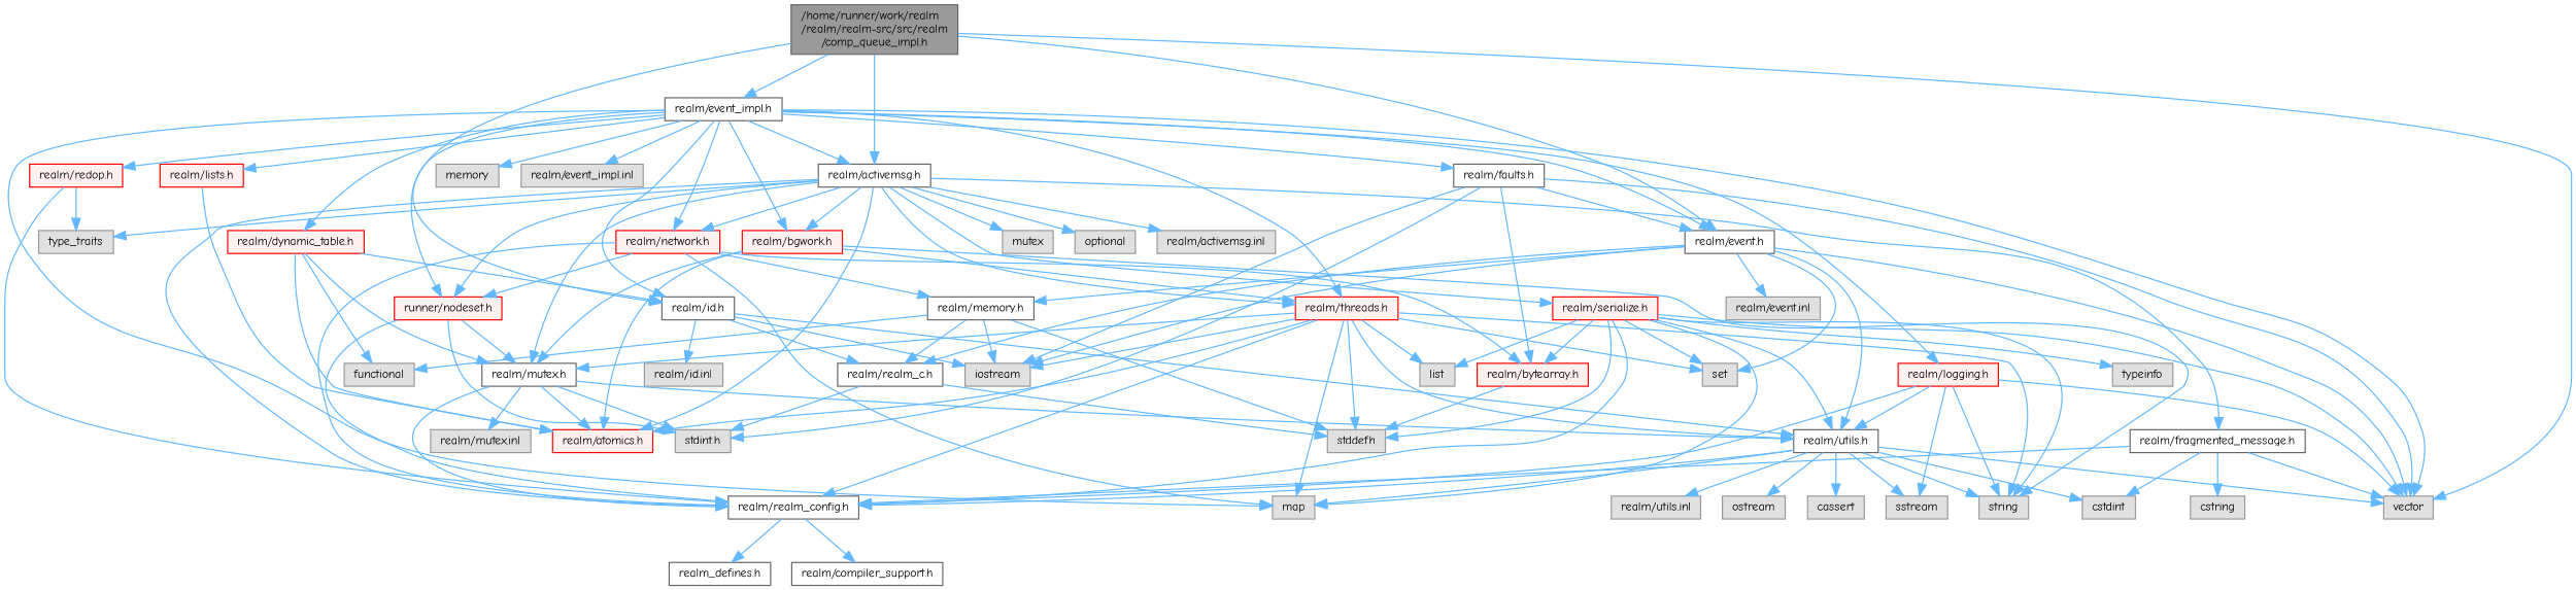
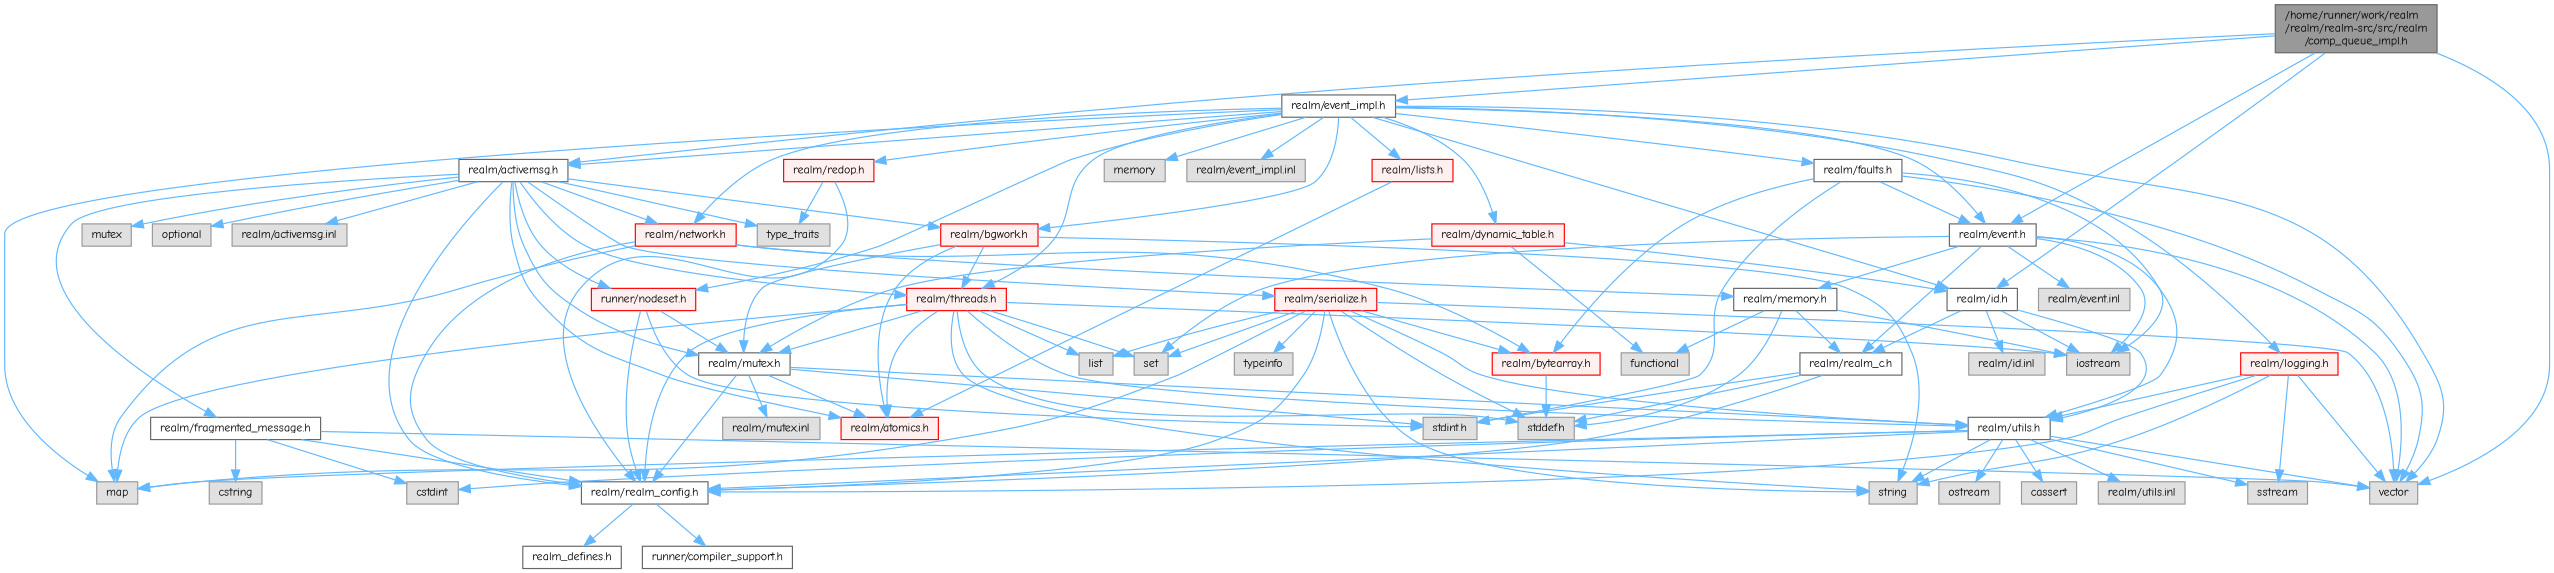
  digraph {
    fontname="Comic Neue"
    node [color=grey60 fillcolor="#E0E0E0" fontname="Comic Neue" fontsize=10 shape=box style=filled]
    edge [color=steelblue1 fontname="Comic Neue" fontsize=10 labelfontname=Helvetica labelfontsize=10 style=solid]
    n1 [color=gray40 fillcolor=grey60 fontcolor=black height=0.2 label="/home/runner/work/realm\l/realm/realm-src/src/realm\l/comp_queue_impl.h" width=0.4]
    n2 [color=grey40 fillcolor=white height=0.2 label="realm/event.h" width=0.4]
    n3 [height=0.2 label=vector width=0.4]
    n4 [color=grey40 fillcolor=white height=0.2 label="realm/id.h" width=0.4]
    n5 [color=grey40 fillcolor=white height=0.2 label="realm/activemsg.h" width=0.4]
    n6 [color=grey40 fillcolor=white height=0.2 label="realm/event_impl.h" width=0.4]
    n7 [color=grey40 fillcolor=white height=0.2 label="realm/realm_c.h" width=0.4]
    n8 [color=grey40 fillcolor=white height=0.2 label="realm/utils.h" width=0.4]
    n9 [color=grey40 fillcolor=white height=0.2 label="realm/memory.h" width=0.4]
    n10 [height=0.2 label=iostream width=0.4]
    n11 [height=0.2 label=set width=0.4]
    n12 [height=0.2 label="realm/event.inl" width=0.4]
    n13 [height=0.2 label="realm/id.inl" width=0.4]
    n14 [color=grey40 fillcolor=white height=0.2 label="realm/realm_config.h" width=0.4]
    n15 [color=grey40 fillcolor=white height=0.2 label="realm/fragmented_message.h" width=0.4]
    n16 [color=grey40 fillcolor=white height=0.2 label="realm/mutex.h" width=0.4]
    n17 [color=red fillcolor="#FFF0F0" height=0.2 label="realm/atomics.h" width=0.4]
    n18 [color=red fillcolor="#FFF0F0" height=0.2 label="realm/serialize.h" width=0.4]
    n19 [color=red fillcolor="#FFF0F0" height=0.2 label="runner/nodeset.h" width=0.4]
    n20 [color=red fillcolor="#FFF0F0" height=0.2 label="realm/network.h" width=0.4]
    n21 [color=red fillcolor="#FFF0F0" height=0.2 label="realm/threads.h" width=0.4]
    n22 [color=red fillcolor="#FFF0F0" height=0.2 label="realm/bgwork.h" width=0.4]
    n23 [height=0.2 label=type_traits width=0.4]
    n24 [height=0.2 label=mutex width=0.4]
    n25 [height=0.2 label=optional width=0.4]
    n26 [height=0.2 label="realm/activemsg.inl" width=0.4]
    n27 [height=0.2 label=map width=0.4]
    n28 [color=grey40 fillcolor=white height=0.2 label="realm/faults.h" width=0.4]
    n29 [color=red fillcolor="#FFF0F0" height=0.2 label="realm/lists.h" width=0.4]
    n30 [color=red fillcolor="#FFF0F0" height=0.2 label="realm/logging.h" width=0.4]
    n31 [color=red fillcolor="#FFF0F0" height=0.2 label="realm/redop.h" width=0.4]
    n32 [color=red fillcolor="#FFF0F0" height=0.2 label="realm/dynamic_table.h" width=0.4]
    n33 [height=0.2 label=memory width=0.4]
    n34 [height=0.2 label="realm/event_impl.inl" width=0.4]
    n35 [height=0.2 label="stddef.h" width=0.4]
    n36 [height=0.2 label="stdint.h" width=0.4]
    n37 [height=0.2 label=string width=0.4]
    n38 [height=0.2 label=ostream width=0.4]
    n39 [height=0.2 label=cassert width=0.4]
    n40 [height=0.2 label=cstdint width=0.4]
    n41 [height=0.2 label=sstream width=0.4]
    n42 [height=0.2 label="realm/utils.inl" width=0.4]
    n43 [height=0.2 label=functional width=0.4]
    n44 [color=grey40 fillcolor=white height=0.2 label="realm_defines.h" width=0.4]
-   n45 [color=grey40 fillcolor=white height=0.2 label="realm/compiler_support.h" width=0.4]
+   n45 [color=grey40 fillcolor=white height=0.2 label="runner/compiler_support.h" width=0.4]
    n46 [height=0.2 label=cstring width=0.4]
    n47 [height=0.2 label="realm/mutex.inl" width=0.4]
    n48 [color=red fillcolor="#FFF0F0" height=0.2 label="realm/bytearray.h" width=0.4]
    n49 [height=0.2 label=list width=0.4]
    n50 [height=0.2 label=typeinfo width=0.4]
    n1 -> n2
    n1 -> n3
    n1 -> n4
    n1 -> n5
    n1 -> n6
    n2 -> n3
    n2 -> n7
    n2 -> n8
    n2 -> n9
    n2 -> n10
    n2 -> n11
    n2 -> n12
    n4 -> n7
    n4 -> n8
    n4 -> n10
    n4 -> n13
    n5 -> n14
    n5 -> n15
    n5 -> n16
    n5 -> n17
    n5 -> n18
    n5 -> n19
    n5 -> n20
    n5 -> n21
    n5 -> n22
    n5 -> n23
    n5 -> n24
    n5 -> n25
    n5 -> n26
    n6 -> n2
    n6 -> n3
    n6 -> n4
    n6 -> n5
    n6 -> n19
    n6 -> n20
    n6 -> n21
    n6 -> n22
    n6 -> n27
    n6 -> n28
    n6 -> n29
    n6 -> n30
    n6 -> n31
    n6 -> n32
    n6 -> n33
    n6 -> n34
+   n7 -> n14
    n7 -> n35
    n7 -> n36
    n8 -> n3
    n8 -> n14
    n8 -> n27
    n8 -> n37
    n8 -> n38
    n8 -> n39
    n8 -> n40
    n8 -> n41
    n8 -> n42
    n9 -> n7
    n9 -> n10
    n9 -> n35
    n9 -> n43
    n14 -> n44
    n14 -> n45
    n15 -> n3
    n15 -> n14
    n15 -> n40
    n15 -> n46
    n16 -> n8
    n16 -> n14
    n16 -> n17
    n16 -> n36
    n16 -> n47
    n18 -> n3
    n18 -> n8
    n18 -> n11
    n18 -> n14
    n18 -> n27
    n18 -> n35
    n18 -> n37
    n18 -> n48
    n18 -> n49
    n18 -> n50
    n19 -> n14
    n19 -> n16
    n19 -> n36
    n20 -> n9
    n20 -> n14
-   n20 -> n19
    n20 -> n27
    n20 -> n48
    n21 -> n8
    n21 -> n10
    n21 -> n11
    n21 -> n14
    n21 -> n16
    n21 -> n17
    n21 -> n27
    n21 -> n35
    n21 -> n37
    n21 -> n49
    n22 -> n16
    n22 -> n17
    n22 -> n21
    n22 -> n37
    n28 -> n2
    n28 -> n3
    n28 -> n10
    n28 -> n36
    n28 -> n48
    n29 -> n17
    n30 -> n3
    n30 -> n8
    n30 -> n14
    n30 -> n37
    n30 -> n41
    n31 -> n14
    n31 -> n23
    n32 -> n4
    n32 -> n16
-   n32 -> n17
    n32 -> n43
    n48 -> n35
  }
